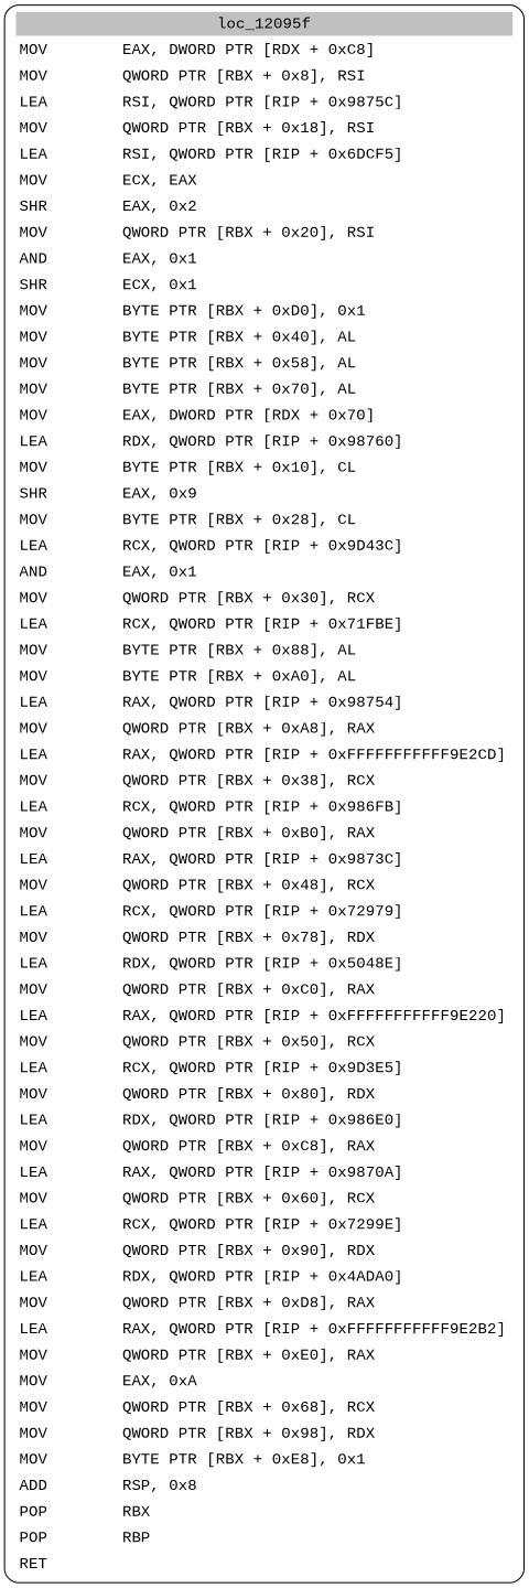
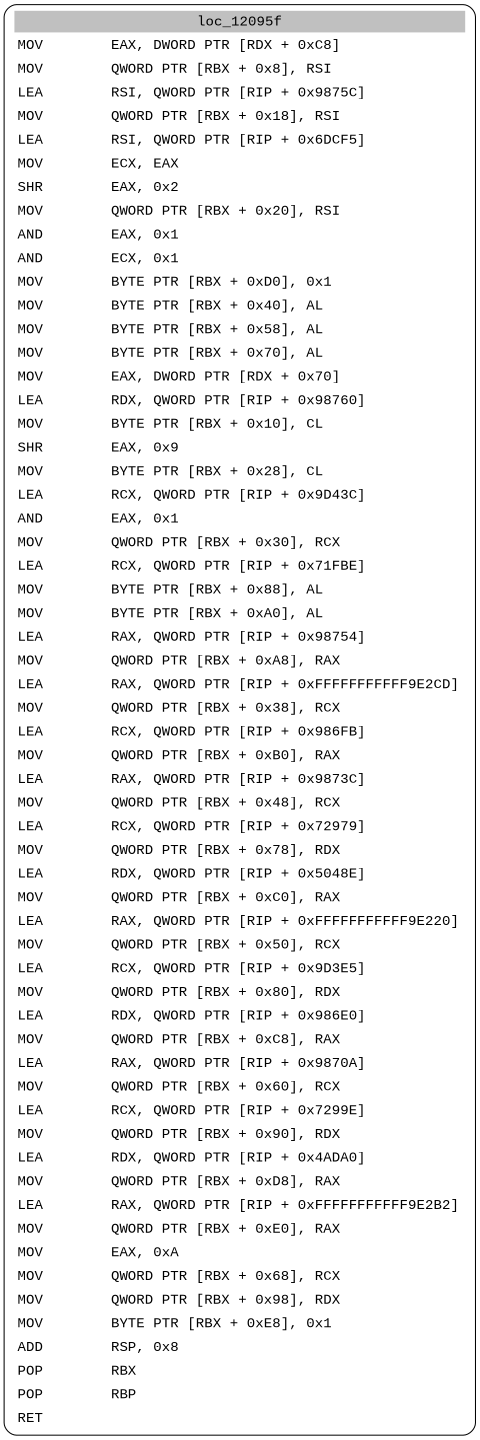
  digraph {
    rankdir=LR
-   n1 [fontname="Courier New" label=<<table border="0" cellborder="0" cellpadding="3"><tr><td align="center" colspan="2" bgcolor="grey">loc_12095f</td></tr><tr><td align="left">MOV        EAX, DWORD PTR [RDX + 0xC8]</td></tr><tr><td align="left">MOV        QWORD PTR [RBX + 0x8], RSI</td></tr><tr><td align="left">LEA        RSI, QWORD PTR [RIP + 0x9875C]</td></tr><tr><td align="left">MOV        QWORD PTR [RBX + 0x18], RSI</td></tr><tr><td align="left">LEA        RSI, QWORD PTR [RIP + 0x6DCF5]</td></tr><tr><td align="left">MOV        ECX, EAX</td></tr><tr><td align="left">SHR        EAX, 0x2</td></tr><tr><td align="left">MOV        QWORD PTR [RBX + 0x20], RSI</td></tr><tr><td align="left">AND        EAX, 0x1</td></tr><tr><td align="left">SHR        ECX, 0x1</td></tr><tr><td align="left">MOV        BYTE PTR [RBX + 0xD0], 0x1</td></tr><tr><td align="left">MOV        BYTE PTR [RBX + 0x40], AL</td></tr><tr><td align="left">MOV        BYTE PTR [RBX + 0x58], AL</td></tr><tr><td align="left">MOV        BYTE PTR [RBX + 0x70], AL</td></tr><tr><td align="left">MOV        EAX, DWORD PTR [RDX + 0x70]</td></tr><tr><td align="left">LEA        RDX, QWORD PTR [RIP + 0x98760]</td></tr><tr><td align="left">MOV        BYTE PTR [RBX + 0x10], CL</td></tr><tr><td align="left">SHR        EAX, 0x9</td></tr><tr><td align="left">MOV        BYTE PTR [RBX + 0x28], CL</td></tr><tr><td align="left">LEA        RCX, QWORD PTR [RIP + 0x9D43C]</td></tr><tr><td align="left">AND        EAX, 0x1</td></tr><tr><td align="left">MOV        QWORD PTR [RBX + 0x30], RCX</td></tr><tr><td align="left">LEA        RCX, QWORD PTR [RIP + 0x71FBE]</td></tr><tr><td align="left">MOV        BYTE PTR [RBX + 0x88], AL</td></tr><tr><td align="left">MOV        BYTE PTR [RBX + 0xA0], AL</td></tr><tr><td align="left">LEA        RAX, QWORD PTR [RIP + 0x98754]</td></tr><tr><td align="left">MOV        QWORD PTR [RBX + 0xA8], RAX</td></tr><tr><td align="left">LEA        RAX, QWORD PTR [RIP + 0xFFFFFFFFFFF9E2CD]</td></tr><tr><td align="left">MOV        QWORD PTR [RBX + 0x38], RCX</td></tr><tr><td align="left">LEA        RCX, QWORD PTR [RIP + 0x986FB]</td></tr><tr><td align="left">MOV        QWORD PTR [RBX + 0xB0], RAX</td></tr><tr><td align="left">LEA        RAX, QWORD PTR [RIP + 0x9873C]</td></tr><tr><td align="left">MOV        QWORD PTR [RBX + 0x48], RCX</td></tr><tr><td align="left">LEA        RCX, QWORD PTR [RIP + 0x72979]</td></tr><tr><td align="left">MOV        QWORD PTR [RBX + 0x78], RDX</td></tr><tr><td align="left">LEA        RDX, QWORD PTR [RIP + 0x5048E]</td></tr><tr><td align="left">MOV        QWORD PTR [RBX + 0xC0], RAX</td></tr><tr><td align="left">LEA        RAX, QWORD PTR [RIP + 0xFFFFFFFFFFF9E220]</td></tr><tr><td align="left">MOV        QWORD PTR [RBX + 0x50], RCX</td></tr><tr><td align="left">LEA        RCX, QWORD PTR [RIP + 0x9D3E5]</td></tr><tr><td align="left">MOV        QWORD PTR [RBX + 0x80], RDX</td></tr><tr><td align="left">LEA        RDX, QWORD PTR [RIP + 0x986E0]</td></tr><tr><td align="left">MOV        QWORD PTR [RBX + 0xC8], RAX</td></tr><tr><td align="left">LEA        RAX, QWORD PTR [RIP + 0x9870A]</td></tr><tr><td align="left">MOV        QWORD PTR [RBX + 0x60], RCX</td></tr><tr><td align="left">LEA        RCX, QWORD PTR [RIP + 0x7299E]</td></tr><tr><td align="left">MOV        QWORD PTR [RBX + 0x90], RDX</td></tr><tr><td align="left">LEA        RDX, QWORD PTR [RIP + 0x4ADA0]</td></tr><tr><td align="left">MOV        QWORD PTR [RBX + 0xD8], RAX</td></tr><tr><td align="left">LEA        RAX, QWORD PTR [RIP + 0xFFFFFFFFFFF9E2B2]</td></tr><tr><td align="left">MOV        QWORD PTR [RBX + 0xE0], RAX</td></tr><tr><td align="left">MOV        EAX, 0xA</td></tr><tr><td align="left">MOV        QWORD PTR [RBX + 0x68], RCX</td></tr><tr><td align="left">MOV        QWORD PTR [RBX + 0x98], RDX</td></tr><tr><td align="left">MOV        BYTE PTR [RBX + 0xE8], 0x1</td></tr><tr><td align="left">ADD        RSP, 0x8</td></tr><tr><td align="left">POP        RBX</td></tr><tr><td align="left">POP        RBP</td></tr><tr><td align="left">RET        </td></tr></table>> shape=Mrecord]
+   n1 [fontname="Courier New" label=<<table border="0" cellborder="0" cellpadding="3"><tr><td align="center" colspan="2" bgcolor="grey">loc_12095f</td></tr><tr><td align="left">MOV        EAX, DWORD PTR [RDX + 0xC8]</td></tr><tr><td align="left">MOV        QWORD PTR [RBX + 0x8], RSI</td></tr><tr><td align="left">LEA        RSI, QWORD PTR [RIP + 0x9875C]</td></tr><tr><td align="left">MOV        QWORD PTR [RBX + 0x18], RSI</td></tr><tr><td align="left">LEA        RSI, QWORD PTR [RIP + 0x6DCF5]</td></tr><tr><td align="left">MOV        ECX, EAX</td></tr><tr><td align="left">SHR        EAX, 0x2</td></tr><tr><td align="left">MOV        QWORD PTR [RBX + 0x20], RSI</td></tr><tr><td align="left">AND        EAX, 0x1</td></tr><tr><td align="left">AND        ECX, 0x1</td></tr><tr><td align="left">MOV        BYTE PTR [RBX + 0xD0], 0x1</td></tr><tr><td align="left">MOV        BYTE PTR [RBX + 0x40], AL</td></tr><tr><td align="left">MOV        BYTE PTR [RBX + 0x58], AL</td></tr><tr><td align="left">MOV        BYTE PTR [RBX + 0x70], AL</td></tr><tr><td align="left">MOV        EAX, DWORD PTR [RDX + 0x70]</td></tr><tr><td align="left">LEA        RDX, QWORD PTR [RIP + 0x98760]</td></tr><tr><td align="left">MOV        BYTE PTR [RBX + 0x10], CL</td></tr><tr><td align="left">SHR        EAX, 0x9</td></tr><tr><td align="left">MOV        BYTE PTR [RBX + 0x28], CL</td></tr><tr><td align="left">LEA        RCX, QWORD PTR [RIP + 0x9D43C]</td></tr><tr><td align="left">AND        EAX, 0x1</td></tr><tr><td align="left">MOV        QWORD PTR [RBX + 0x30], RCX</td></tr><tr><td align="left">LEA        RCX, QWORD PTR [RIP + 0x71FBE]</td></tr><tr><td align="left">MOV        BYTE PTR [RBX + 0x88], AL</td></tr><tr><td align="left">MOV        BYTE PTR [RBX + 0xA0], AL</td></tr><tr><td align="left">LEA        RAX, QWORD PTR [RIP + 0x98754]</td></tr><tr><td align="left">MOV        QWORD PTR [RBX + 0xA8], RAX</td></tr><tr><td align="left">LEA        RAX, QWORD PTR [RIP + 0xFFFFFFFFFFF9E2CD]</td></tr><tr><td align="left">MOV        QWORD PTR [RBX + 0x38], RCX</td></tr><tr><td align="left">LEA        RCX, QWORD PTR [RIP + 0x986FB]</td></tr><tr><td align="left">MOV        QWORD PTR [RBX + 0xB0], RAX</td></tr><tr><td align="left">LEA        RAX, QWORD PTR [RIP + 0x9873C]</td></tr><tr><td align="left">MOV        QWORD PTR [RBX + 0x48], RCX</td></tr><tr><td align="left">LEA        RCX, QWORD PTR [RIP + 0x72979]</td></tr><tr><td align="left">MOV        QWORD PTR [RBX + 0x78], RDX</td></tr><tr><td align="left">LEA        RDX, QWORD PTR [RIP + 0x5048E]</td></tr><tr><td align="left">MOV        QWORD PTR [RBX + 0xC0], RAX</td></tr><tr><td align="left">LEA        RAX, QWORD PTR [RIP + 0xFFFFFFFFFFF9E220]</td></tr><tr><td align="left">MOV        QWORD PTR [RBX + 0x50], RCX</td></tr><tr><td align="left">LEA        RCX, QWORD PTR [RIP + 0x9D3E5]</td></tr><tr><td align="left">MOV        QWORD PTR [RBX + 0x80], RDX</td></tr><tr><td align="left">LEA        RDX, QWORD PTR [RIP + 0x986E0]</td></tr><tr><td align="left">MOV        QWORD PTR [RBX + 0xC8], RAX</td></tr><tr><td align="left">LEA        RAX, QWORD PTR [RIP + 0x9870A]</td></tr><tr><td align="left">MOV        QWORD PTR [RBX + 0x60], RCX</td></tr><tr><td align="left">LEA        RCX, QWORD PTR [RIP + 0x7299E]</td></tr><tr><td align="left">MOV        QWORD PTR [RBX + 0x90], RDX</td></tr><tr><td align="left">LEA        RDX, QWORD PTR [RIP + 0x4ADA0]</td></tr><tr><td align="left">MOV        QWORD PTR [RBX + 0xD8], RAX</td></tr><tr><td align="left">LEA        RAX, QWORD PTR [RIP + 0xFFFFFFFFFFF9E2B2]</td></tr><tr><td align="left">MOV        QWORD PTR [RBX + 0xE0], RAX</td></tr><tr><td align="left">MOV        EAX, 0xA</td></tr><tr><td align="left">MOV        QWORD PTR [RBX + 0x68], RCX</td></tr><tr><td align="left">MOV        QWORD PTR [RBX + 0x98], RDX</td></tr><tr><td align="left">MOV        BYTE PTR [RBX + 0xE8], 0x1</td></tr><tr><td align="left">ADD        RSP, 0x8</td></tr><tr><td align="left">POP        RBX</td></tr><tr><td align="left">POP        RBP</td></tr><tr><td align="left">RET        </td></tr></table>> shape=Mrecord]
  }
